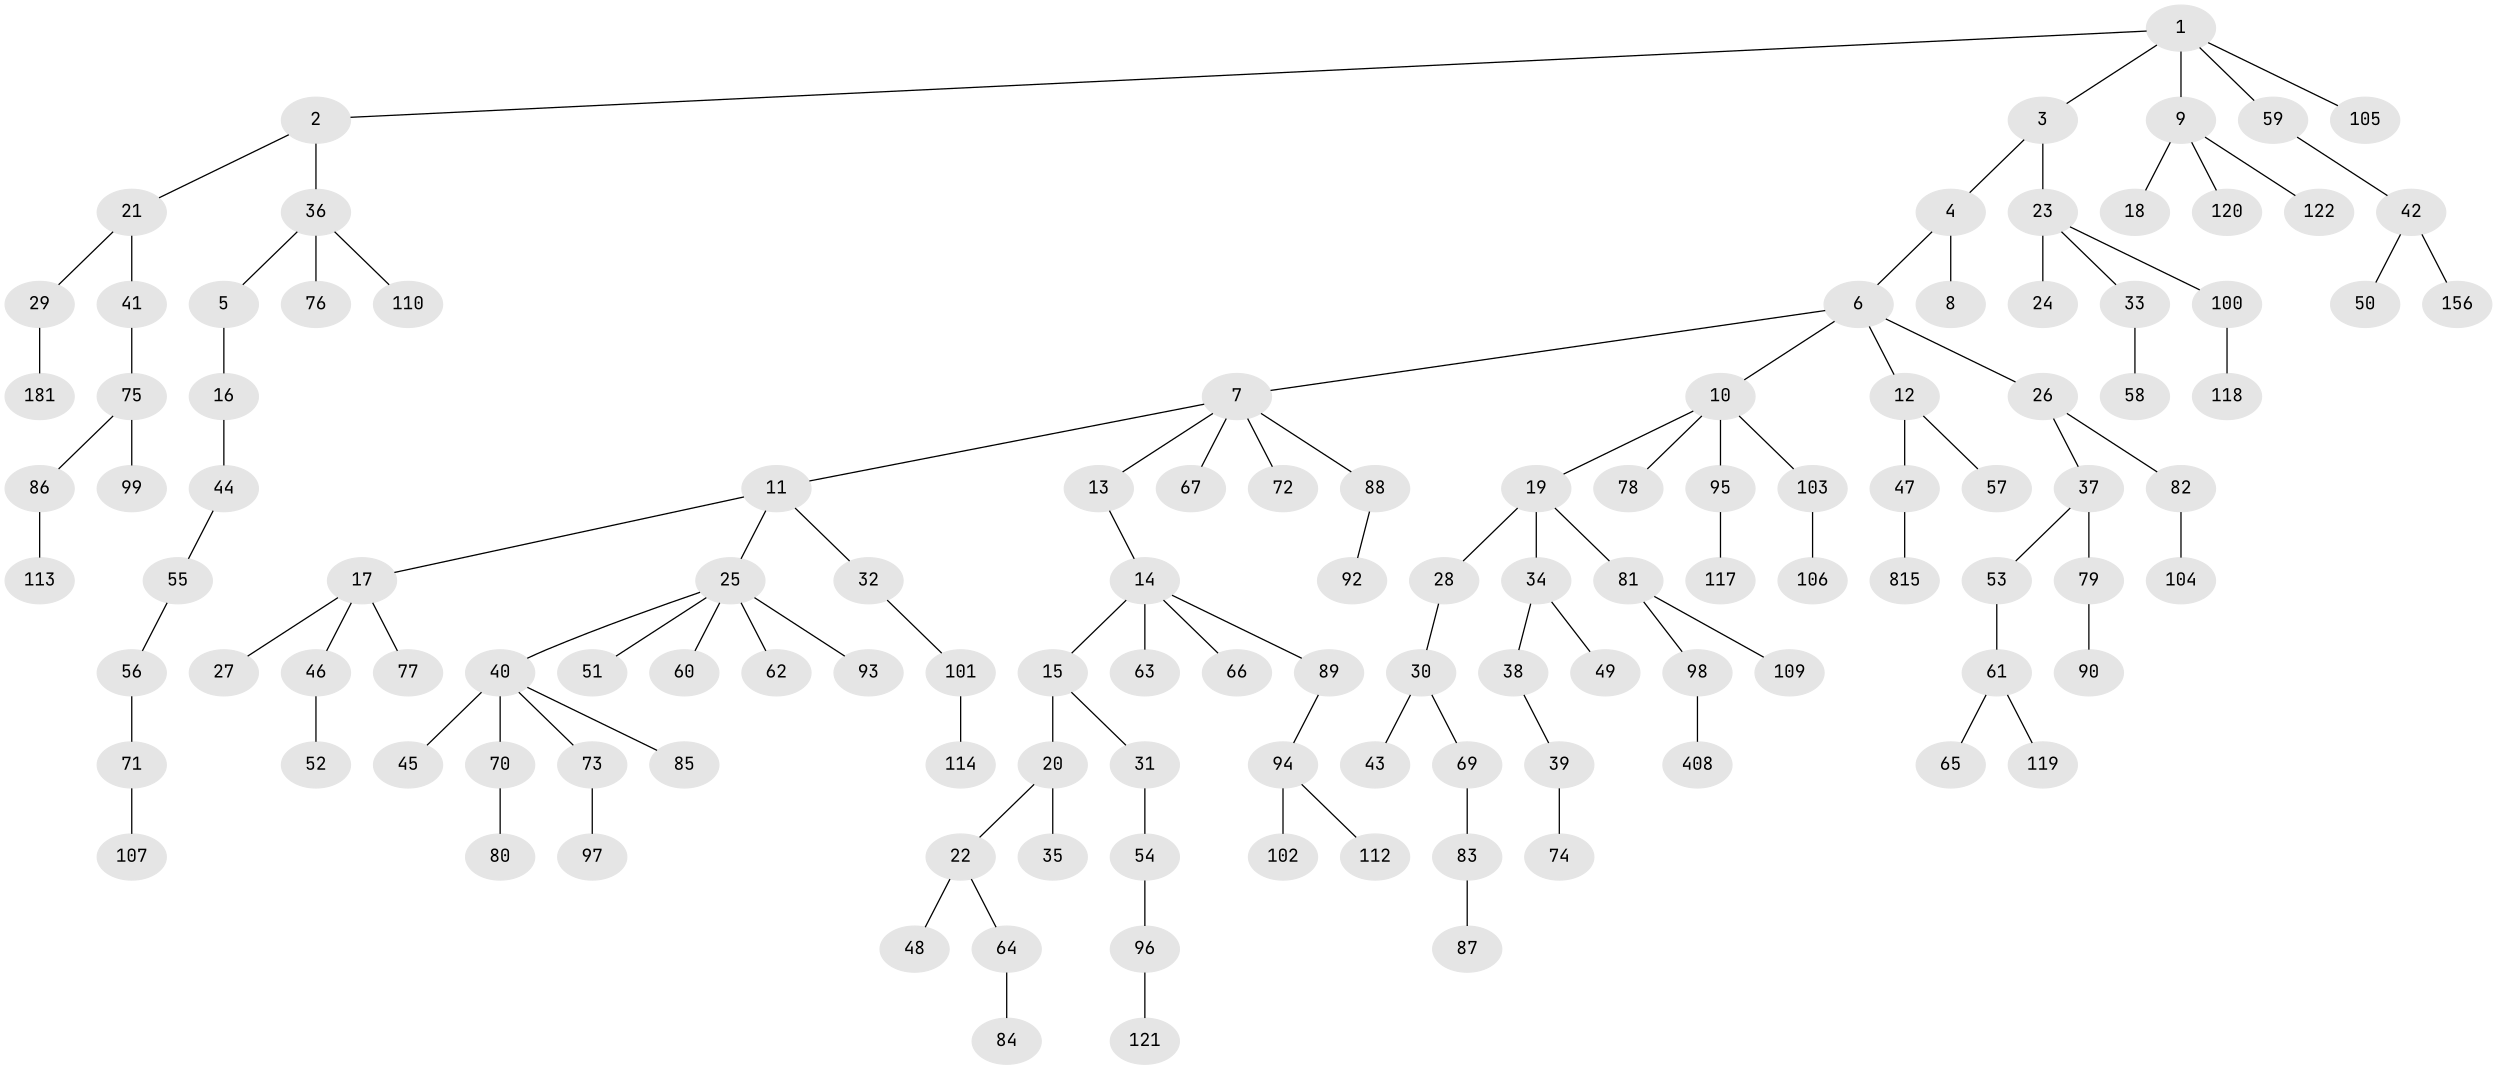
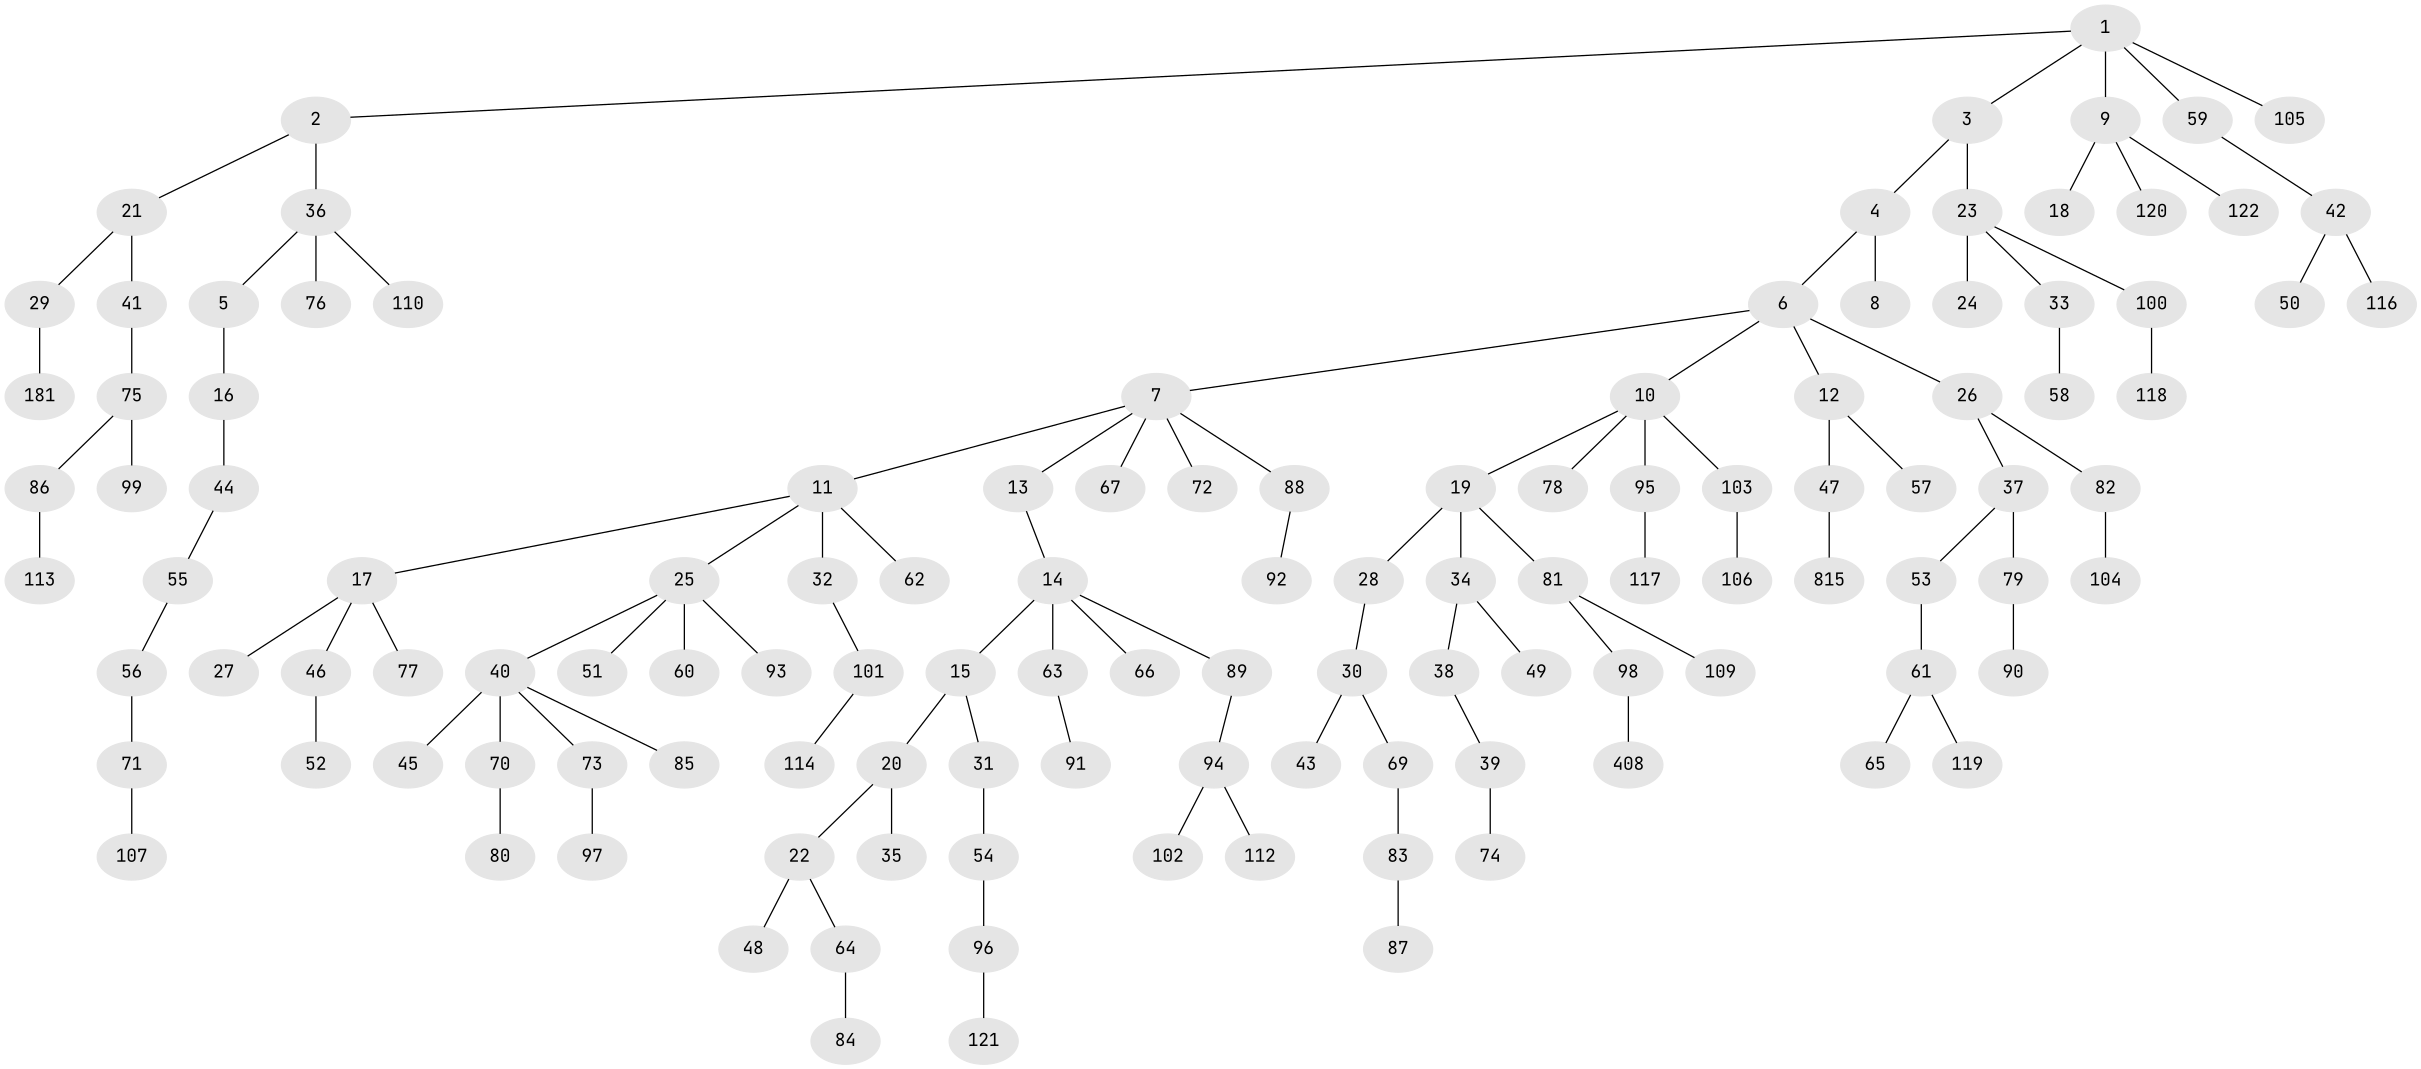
  graph {
    fontname="JetBrains Mono"
    node [color=gray90 fontname="JetBrains Mono" style=filled]
    edge [fontname="JetBrains Mono"]
    1
    2
    3
    9
    59
    105
    21
    36
    4
    23
    18
    120
    122
    42
    50
-   116 [label=156]
+   116
    5
    16
    29
    41
    76
    110
    6
    8
    24
    33
    100
    7
    10
    12
    26
    44
    11
    13
    67
    72
    88
    19
    78
    95
    103
    47
    57
    37
    82
    17
    25
    32
    14
    92
    28
    34
    81
    117
    106
    27
    46
    77
    40
    51
    60
    62
    93
    101
    n65 [label=815]
    15
    63
    66
    89
    20
    31
+   91
    94
    22
    35
    54
    55
    52
    30
    38
    49
    98
    109
    48
    64
    n86 [label=181]
    75
    84
    58
    118
    45
    70
    73
    85
    53
    79
    104
    43
    69
    83
    96
    114
    39
    61
    90
    74
    80
    97
    86
    99
    56
    65
    119
    121
    71
    107
    87
    113
    n119 [label=408]
    102
    112
    1 -- 2
    1 -- 3
    1 -- 9
    1 -- 59
    1 -- 105
    2 -- 21
    2 -- 36
    3 -- 4
    3 -- 23
    9 -- 18
    9 -- 120
    9 -- 122
    59 -- 42
    21 -- 29
    21 -- 41
    36 -- 5
    36 -- 76
    36 -- 110
    4 -- 6
    4 -- 8
    23 -- 24
    23 -- 33
    23 -- 100
    42 -- 50
    42 -- 116
    5 -- 16
    16 -- 44
    29 -- n86
    41 -- 75
    6 -- 7
    6 -- 10
    6 -- 12
    6 -- 26
    33 -- 58
    100 -- 118
    7 -- 11
    7 -- 13
    7 -- 67
    7 -- 72
    7 -- 88
    10 -- 19
    10 -- 78
    10 -- 95
    10 -- 103
    12 -- 47
    12 -- 57
    26 -- 37
    26 -- 82
    44 -- 55
    11 -- 17
    11 -- 25
    11 -- 32
    13 -- 14
    88 -- 92
    19 -- 28
    19 -- 34
    19 -- 81
    95 -- 117
    103 -- 106
    47 -- n65
    37 -- 53
    37 -- 79
    82 -- 104
    17 -- 27
    17 -- 46
    17 -- 77
    25 -- 40
    25 -- 51
    25 -- 60
-   25 -- 62
+   11 -- 62
    25 -- 93
    32 -- 101
    14 -- 15
    14 -- 63
    14 -- 66
    14 -- 89
    28 -- 30
    34 -- 38
    34 -- 49
    81 -- 98
    81 -- 109
    46 -- 52
    40 -- 45
    40 -- 70
    40 -- 73
    40 -- 85
    101 -- 114
    15 -- 20
    15 -- 31
+   63 -- 91
    89 -- 94
    20 -- 22
    20 -- 35
    31 -- 54
    94 -- 102
    94 -- 112
    22 -- 48
    22 -- 64
    54 -- 96
    55 -- 56
    30 -- 43
    30 -- 69
    38 -- 39
    98 -- n119
    64 -- 84
    75 -- 86
    75 -- 99
    70 -- 80
    73 -- 97
    53 -- 61
    79 -- 90
    69 -- 83
    83 -- 87
    96 -- 121
    39 -- 74
    61 -- 65
    61 -- 119
    86 -- 113
    56 -- 71
    71 -- 107
  }
